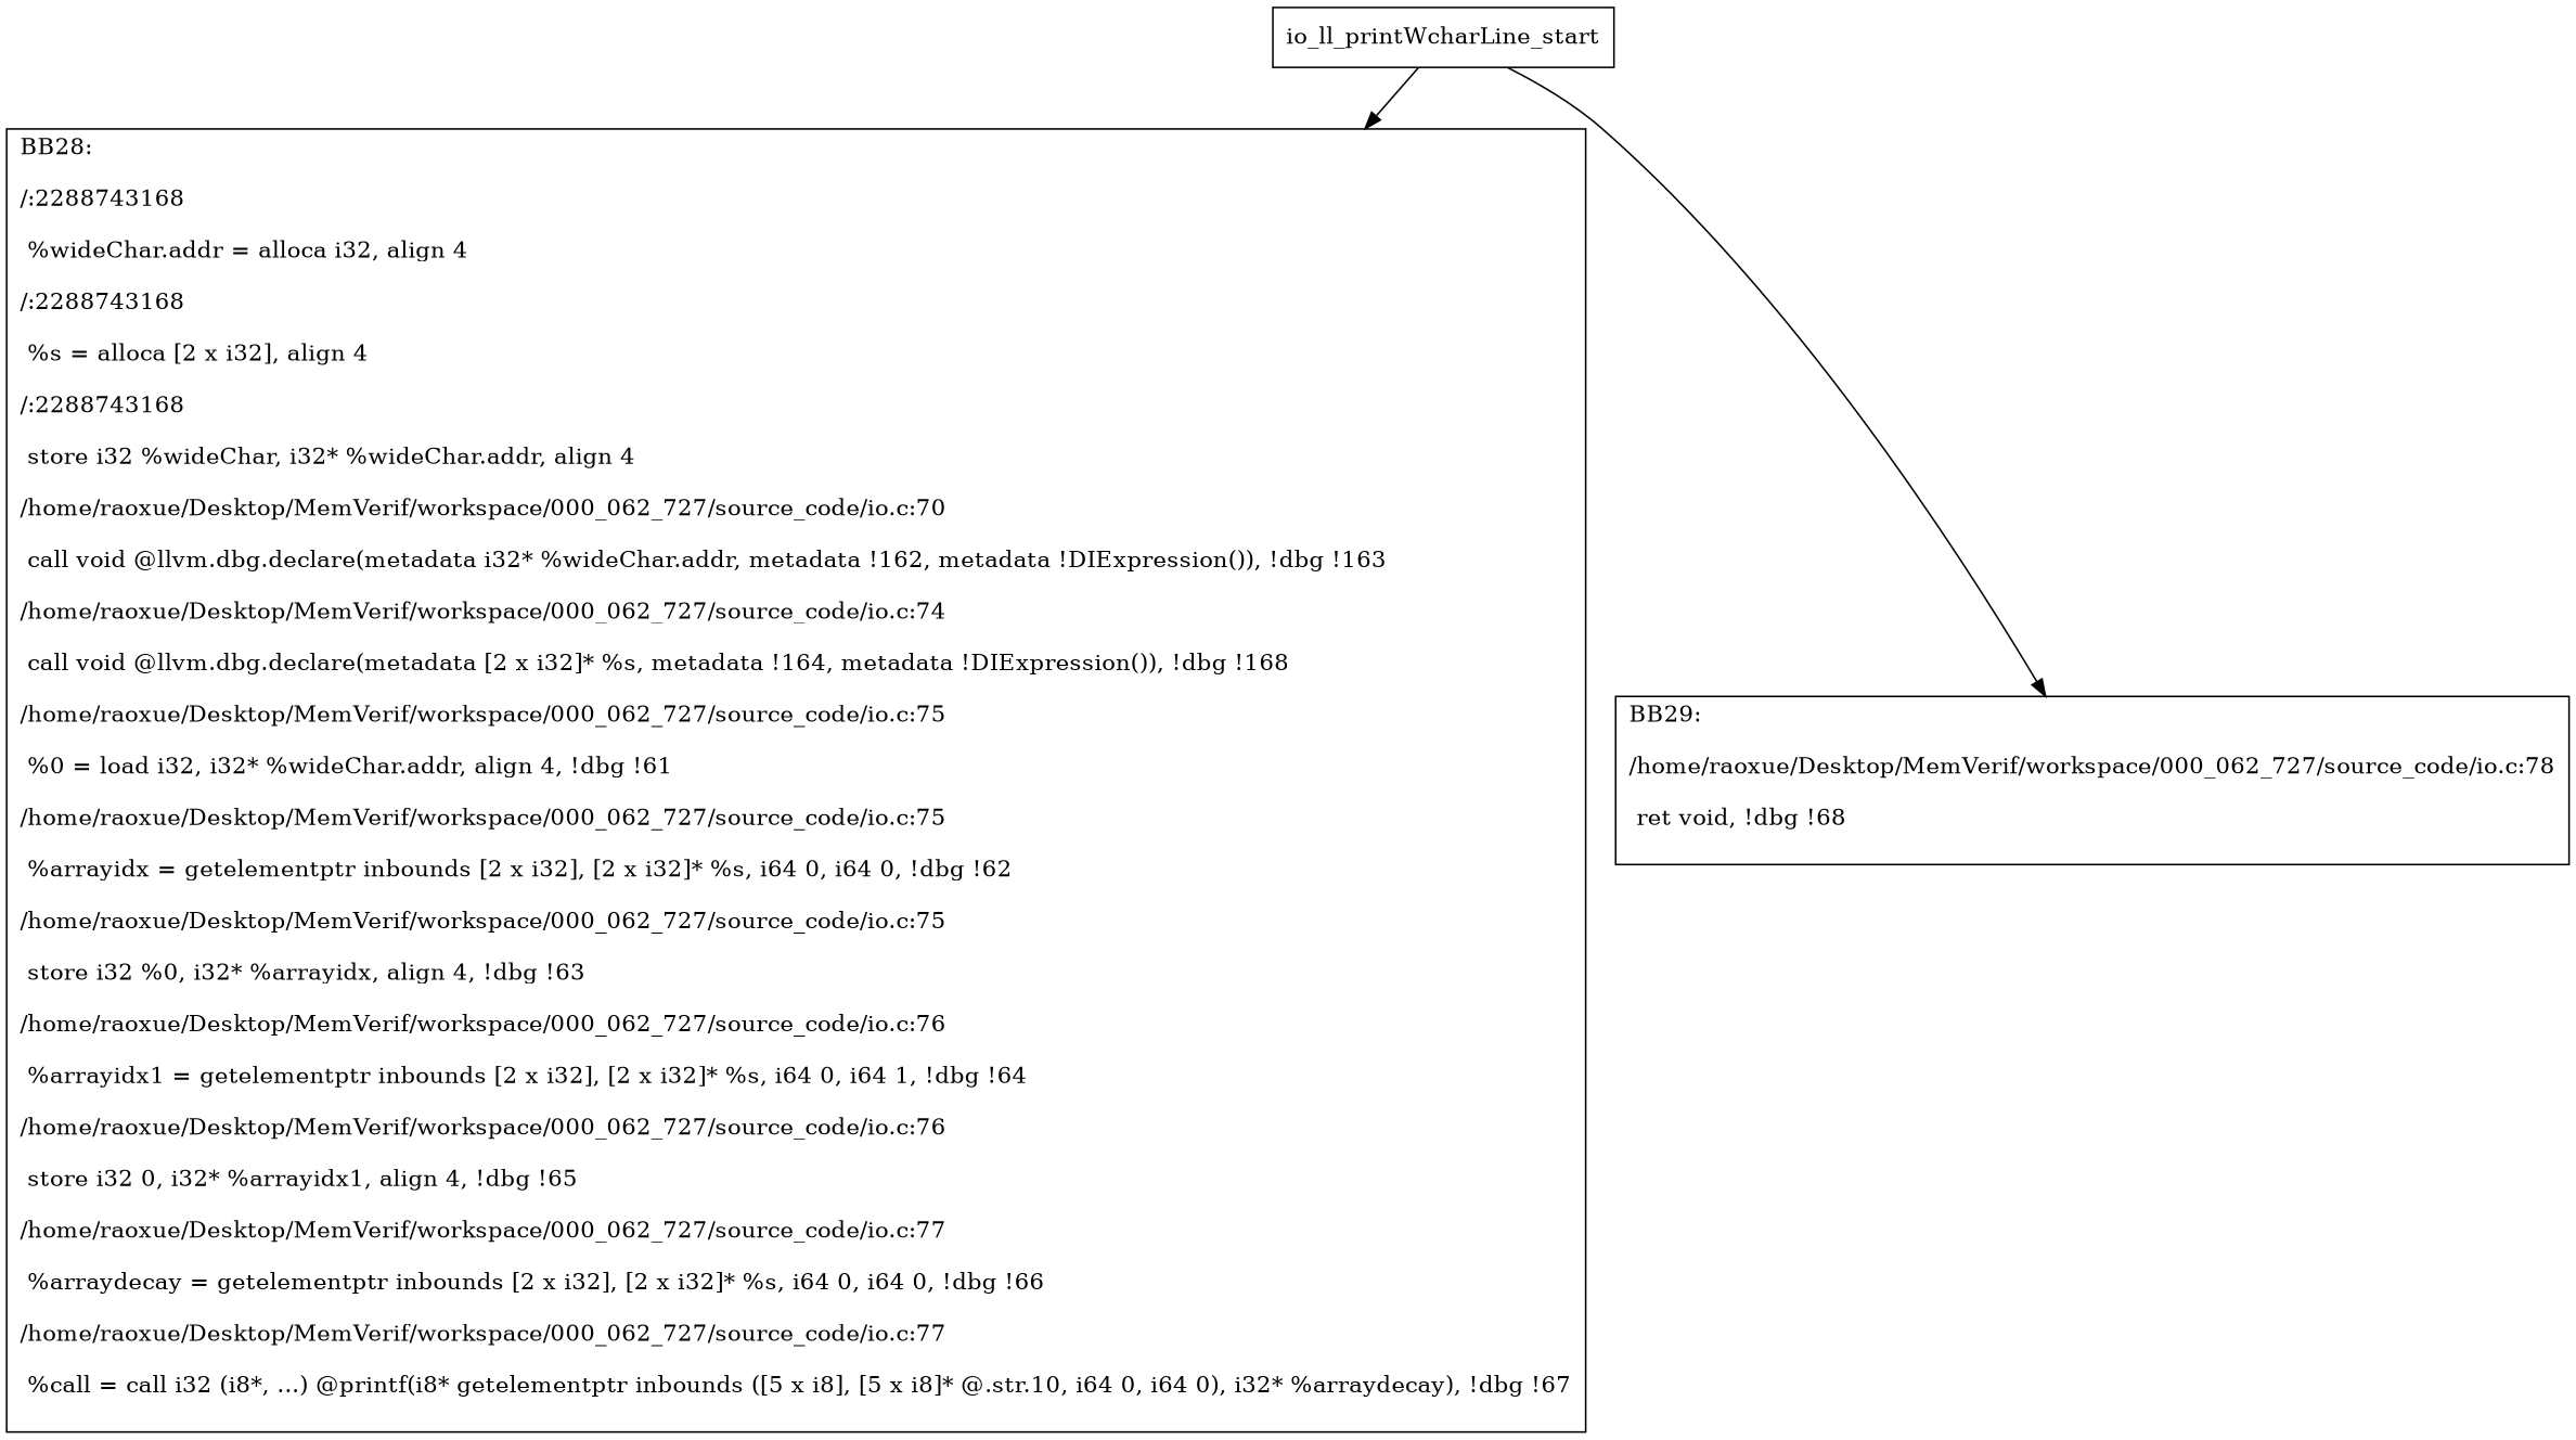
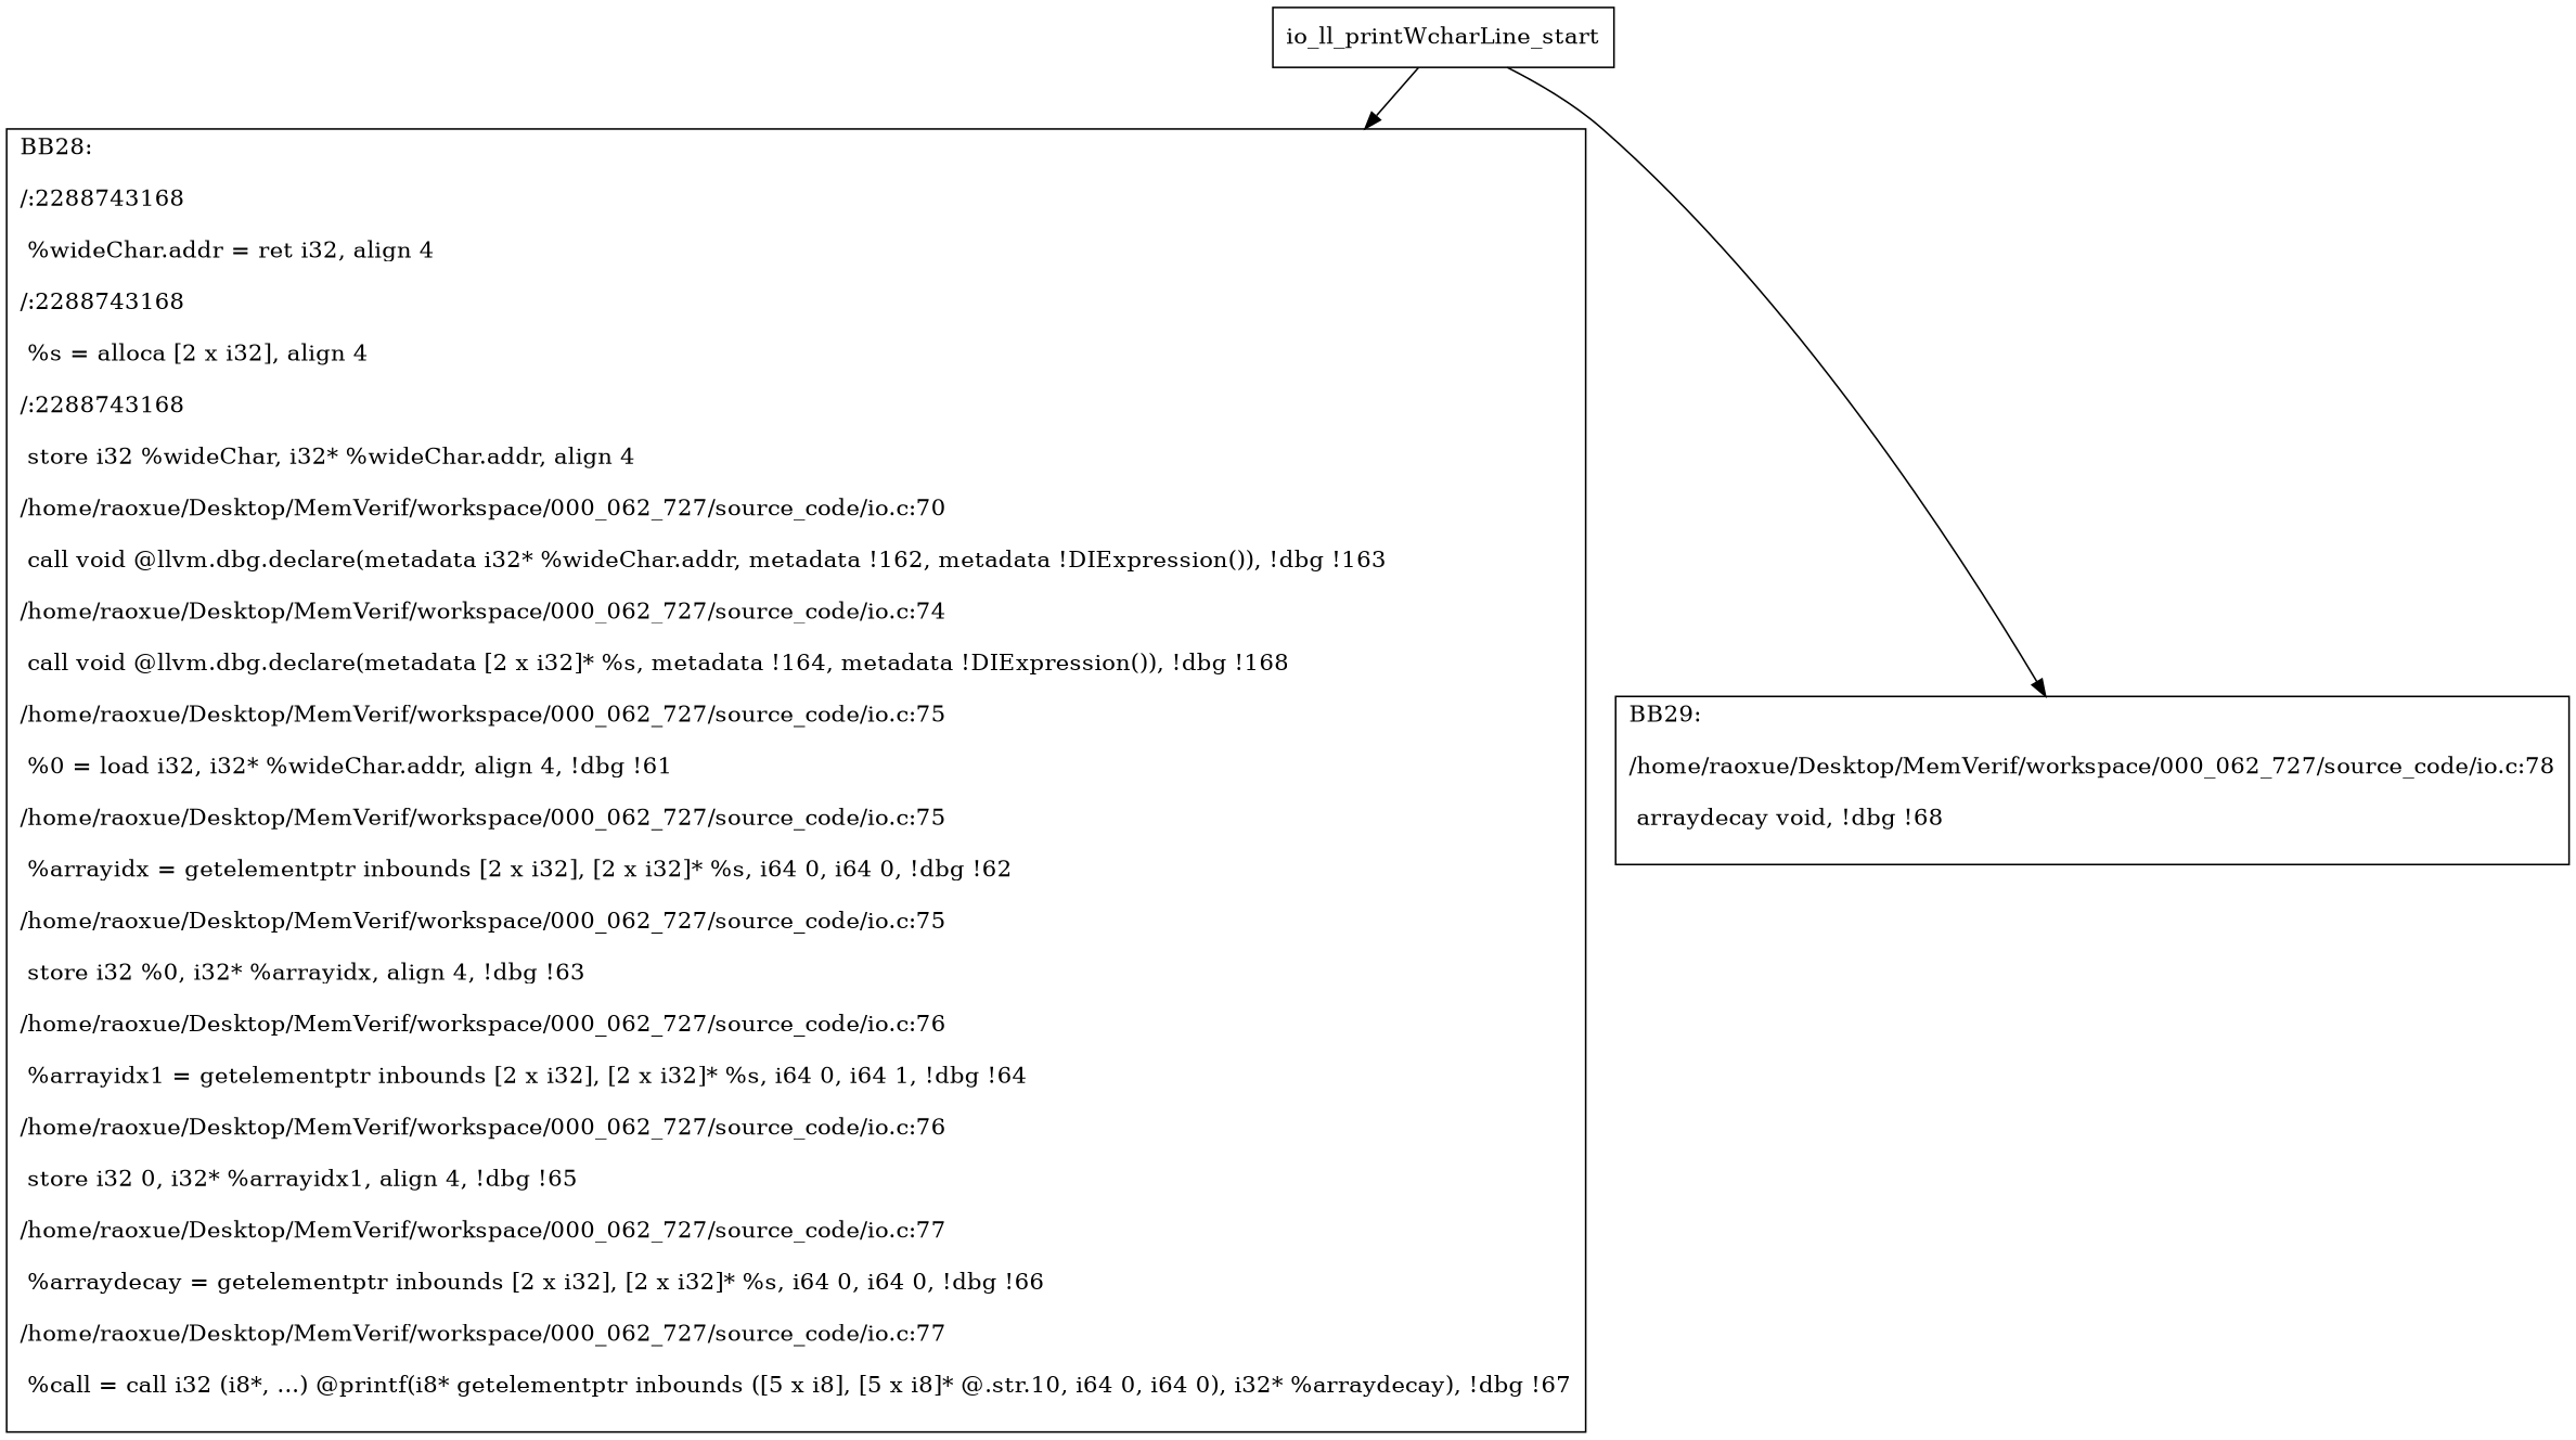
  digraph {
    node [shape=record]
    n1 [label="{io_ll_printWcharLine_start}"]
-   n2 [label="{BB28:\l\l/:2288743168\l\n  %wideChar.addr = alloca i32, align 4\l\n/:2288743168\l\n  %s = alloca [2 x i32], align 4\l\n/:2288743168\l\n  store i32 %wideChar, i32* %wideChar.addr, align 4\l\n/home/raoxue/Desktop/MemVerif/workspace/000_062_727/source_code/io.c:70\l\n  call void @llvm.dbg.declare(metadata i32* %wideChar.addr, metadata !162, metadata !DIExpression()), !dbg !163\l\n/home/raoxue/Desktop/MemVerif/workspace/000_062_727/source_code/io.c:74\l\n  call void @llvm.dbg.declare(metadata [2 x i32]* %s, metadata !164, metadata !DIExpression()), !dbg !168\l\n/home/raoxue/Desktop/MemVerif/workspace/000_062_727/source_code/io.c:75\l\n  %0 = load i32, i32* %wideChar.addr, align 4, !dbg !61\l\n/home/raoxue/Desktop/MemVerif/workspace/000_062_727/source_code/io.c:75\l\n  %arrayidx = getelementptr inbounds [2 x i32], [2 x i32]* %s, i64 0, i64 0, !dbg !62\l\n/home/raoxue/Desktop/MemVerif/workspace/000_062_727/source_code/io.c:75\l\n  store i32 %0, i32* %arrayidx, align 4, !dbg !63\l\n/home/raoxue/Desktop/MemVerif/workspace/000_062_727/source_code/io.c:76\l\n  %arrayidx1 = getelementptr inbounds [2 x i32], [2 x i32]* %s, i64 0, i64 1, !dbg !64\l\n/home/raoxue/Desktop/MemVerif/workspace/000_062_727/source_code/io.c:76\l\n  store i32 0, i32* %arrayidx1, align 4, !dbg !65\l\n/home/raoxue/Desktop/MemVerif/workspace/000_062_727/source_code/io.c:77\l\n  %arraydecay = getelementptr inbounds [2 x i32], [2 x i32]* %s, i64 0, i64 0, !dbg !66\l\n/home/raoxue/Desktop/MemVerif/workspace/000_062_727/source_code/io.c:77\l\n  %call = call i32 (i8*, ...) @printf(i8* getelementptr inbounds ([5 x i8], [5 x i8]* @.str.10, i64 0, i64 0), i32* %arraydecay), !dbg !67\l\n}"]
-   n3 [label="{BB29:\l\l/home/raoxue/Desktop/MemVerif/workspace/000_062_727/source_code/io.c:78\l\n  ret void, !dbg !68\l\n}"]
+   n2 [label="{BB28:\l\l/:2288743168\l\n  %wideChar.addr = ret i32, align 4\l\n/:2288743168\l\n  %s = alloca [2 x i32], align 4\l\n/:2288743168\l\n  store i32 %wideChar, i32* %wideChar.addr, align 4\l\n/home/raoxue/Desktop/MemVerif/workspace/000_062_727/source_code/io.c:70\l\n  call void @llvm.dbg.declare(metadata i32* %wideChar.addr, metadata !162, metadata !DIExpression()), !dbg !163\l\n/home/raoxue/Desktop/MemVerif/workspace/000_062_727/source_code/io.c:74\l\n  call void @llvm.dbg.declare(metadata [2 x i32]* %s, metadata !164, metadata !DIExpression()), !dbg !168\l\n/home/raoxue/Desktop/MemVerif/workspace/000_062_727/source_code/io.c:75\l\n  %0 = load i32, i32* %wideChar.addr, align 4, !dbg !61\l\n/home/raoxue/Desktop/MemVerif/workspace/000_062_727/source_code/io.c:75\l\n  %arrayidx = getelementptr inbounds [2 x i32], [2 x i32]* %s, i64 0, i64 0, !dbg !62\l\n/home/raoxue/Desktop/MemVerif/workspace/000_062_727/source_code/io.c:75\l\n  store i32 %0, i32* %arrayidx, align 4, !dbg !63\l\n/home/raoxue/Desktop/MemVerif/workspace/000_062_727/source_code/io.c:76\l\n  %arrayidx1 = getelementptr inbounds [2 x i32], [2 x i32]* %s, i64 0, i64 1, !dbg !64\l\n/home/raoxue/Desktop/MemVerif/workspace/000_062_727/source_code/io.c:76\l\n  store i32 0, i32* %arrayidx1, align 4, !dbg !65\l\n/home/raoxue/Desktop/MemVerif/workspace/000_062_727/source_code/io.c:77\l\n  %arraydecay = getelementptr inbounds [2 x i32], [2 x i32]* %s, i64 0, i64 0, !dbg !66\l\n/home/raoxue/Desktop/MemVerif/workspace/000_062_727/source_code/io.c:77\l\n  %call = call i32 (i8*, ...) @printf(i8* getelementptr inbounds ([5 x i8], [5 x i8]* @.str.10, i64 0, i64 0), i32* %arraydecay), !dbg !67\l\n}"]
+   n3 [label="{BB29:\l\l/home/raoxue/Desktop/MemVerif/workspace/000_062_727/source_code/io.c:78\l\n  arraydecay void, !dbg !68\l\n}"]
    n1 -> n2
    n1 -> n3
  }
